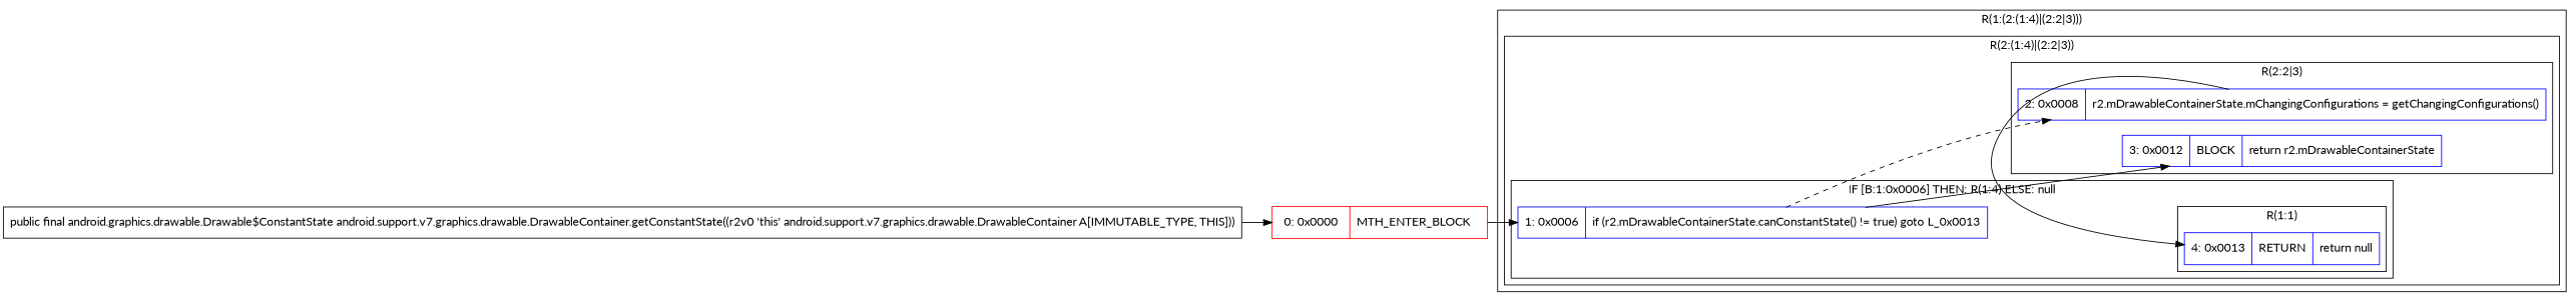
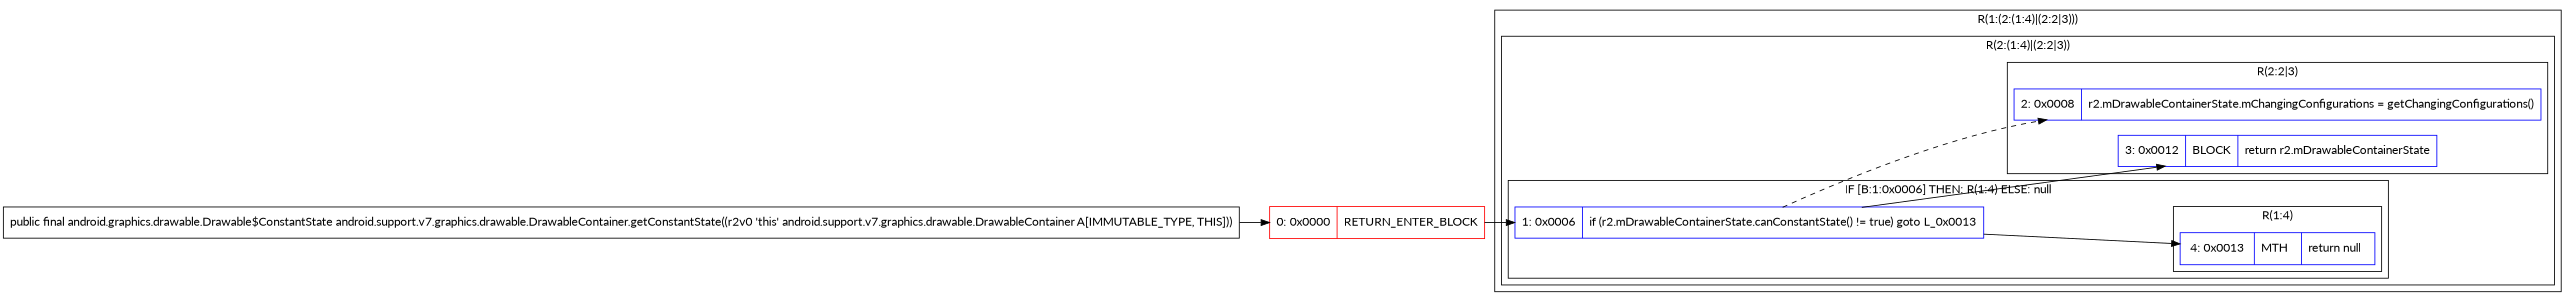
  digraph {
    fontname=Lato
    rankdir=LR
    node [color=blue fontname=Lato shape=record]
    edge [fontname=Lato]
-   n1 [label="{4\:\ 0x0013|RETURN\l|return null\l}"]
+   n1 [label="{4\:\ 0x0013|MTH\l|return null\l}"]
    n2 [label="{1\:\ 0x0006|if (r2.mDrawableContainerState.canConstantState() != true) goto L_0x0013\l}"]
    n3 [label="{2\:\ 0x0008|r2.mDrawableContainerState.mChangingConfigurations = getChangingConfigurations()\l}"]
    n4 [label="{3\:\ 0x0012|BLOCK\l|return r2.mDrawableContainerState\l}"]
-   n5 [color=red label="{0\:\ 0x0000|MTH_ENTER_BLOCK\l}"]
+   n5 [color=red label="{0\:\ 0x0000|RETURN_ENTER_BLOCK\l}"]
    n6 [label="{public final android.graphics.drawable.Drawable$ConstantState android.support.v7.graphics.drawable.DrawableContainer.getConstantState((r2v0 'this' android.support.v7.graphics.drawable.DrawableContainer A[IMMUTABLE_TYPE, THIS])) }" color=""]
    subgraph cluster_1 {
      label="R(1:(2:(1:4)|(2:2|3)))"
      subgraph cluster_2 {
        label="R(2:(1:4)|(2:2|3))"
        subgraph cluster_3 {
          label="IF [B:1:0x0006] THEN: R(1:4) ELSE: null"
          n2
          subgraph cluster_4 {
-           label="R(1:1)"
+           label="R(1:4)"
            n1
          }
        }
        subgraph cluster_5 {
          label="R(2:2|3)"
          n3
          n4
        }
      }
    }
-   n3 -> n1
+   n2 -> n1
    n2 -> n3 [style=dashed]
    n2 -> n4
    n5 -> n2
    n6 -> n5
  }
